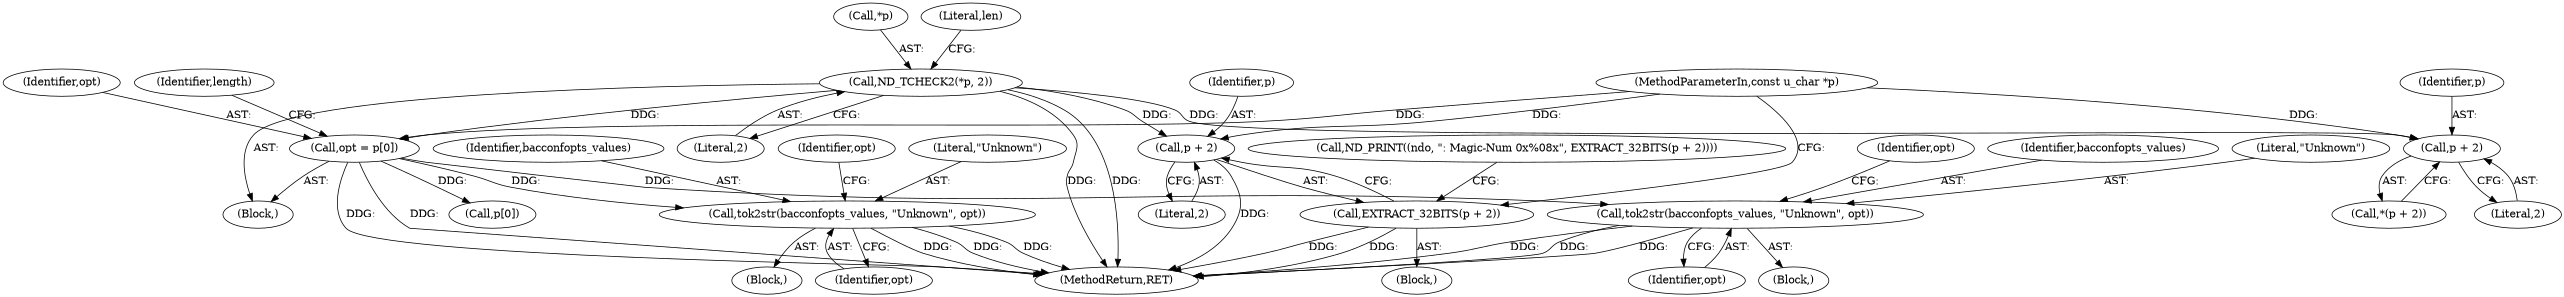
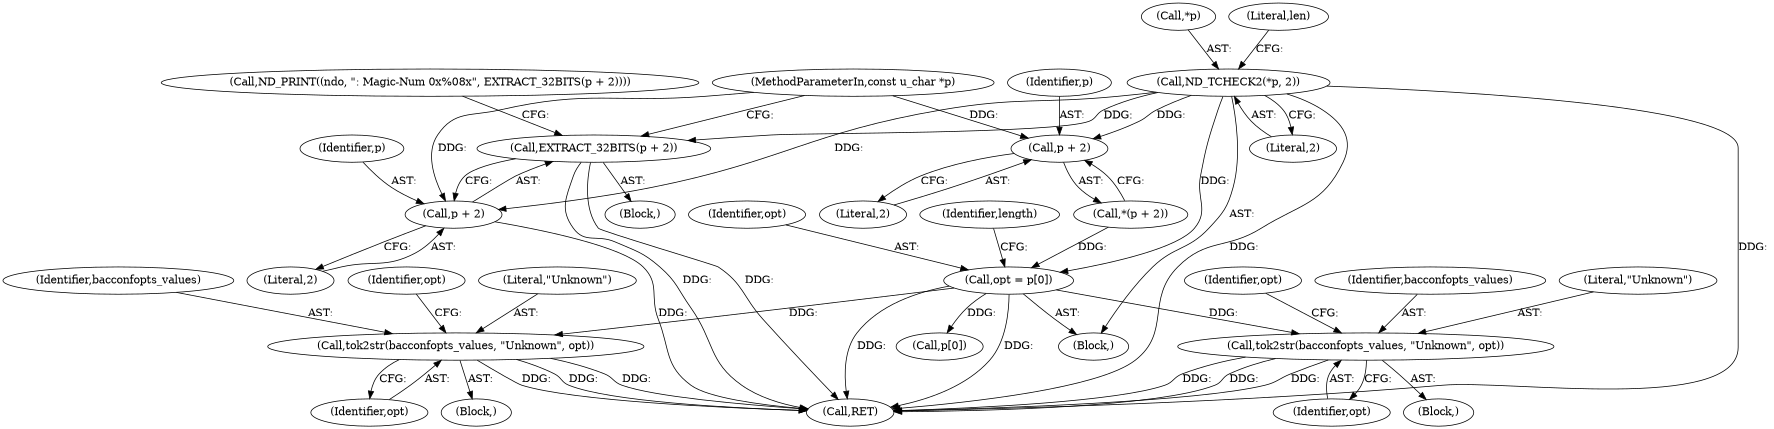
  digraph {
    n1 [label="(Call,ND_TCHECK2(*p, 2))"]
    n2 [label="(Call,opt = p[0])"]
    n3 [label="(Call,p + 2)"]
    n4 [label="(Call,EXTRACT_32BITS(p + 2))"]
    n5 [label="(Call,p + 2)"]
    n6 [label="(Literal,2)"]
    n7 [label="(Block,)"]
-   n8 [label="(MethodReturn,RET)"]
+   n8 [label="(Call,RET)"]
    n9 [label="(Call,tok2str(bacconfopts_values, \"Unknown\", opt))"]
    n10 [label="(Call,tok2str(bacconfopts_values, \"Unknown\", opt))"]
    n11 [label="(Call,p[0])"]
    n12 [label="(Call,*(p + 2))"]
    n13 [label="(Literal,2)"]
    n14 [label="(Block,)"]
    n15 [label="(Literal,2)"]
    n16 [label="(Block,)"]
    n17 [label="(Identifier,opt)"]
    n18 [label="(Identifier,opt)"]
    n19 [label="(Block,)"]
    n20 [label="(Call,*p)"]
    n21 [label="(Identifier,p)"]
    n22 [label="(Identifier,opt)"]
    n23 [label="(Identifier,opt)"]
    n24 [label="(Literal,len)"]
    n25 [label="(Identifier,bacconfopts_values)"]
    n26 [label="(Call,ND_PRINT((ndo, \": Magic-Num 0x%08x\", EXTRACT_32BITS(p + 2))))"]
    n27 [label="(Identifier,p)"]
    n28 [label="(Literal,\"Unknown\")"]
    n29 [label="(Literal,\"Unknown\")"]
    n30 [label="(Identifier,bacconfopts_values)"]
    n31 [label="(Identifier,length)"]
    n32 [label="(MethodParameterIn,const u_char *p)"]
    n33 [label="(Identifier,opt)"]
    n1 -> n2 [label="DDG: "]
    n1 -> n3 [label="DDG: "]
+   n1 -> n4 [label="DDG: "]
    n1 -> n5 [label="DDG: "]
    n1 -> n6 [label="CFG: "]
    n1 -> n7 [label="AST: "]
    n1 -> n8 [label="DDG: "]
    n1 -> n8 [label="DDG: "]
    n2 -> n7 [label="AST: "]
    n2 -> n8 [label="DDG: "]
    n2 -> n8 [label="DDG: "]
    n2 -> n9 [label="DDG: "]
    n2 -> n10 [label="DDG: "]
    n2 -> n11 [label="DDG: "]
    n3 -> n12 [label="AST: "]
    n3 -> n13 [label="CFG: "]
    n4 -> n5 [label="CFG: "]
    n4 -> n8 [label="DDG: "]
    n4 -> n8 [label="DDG: "]
    n4 -> n14 [label="AST: "]
    n5 -> n4 [label="AST: "]
    n5 -> n8 [label="DDG: "]
    n5 -> n15 [label="CFG: "]
    n6 -> n1 [label="AST: "]
    n9 -> n8 [label="DDG: "]
    n9 -> n8 [label="DDG: "]
    n9 -> n8 [label="DDG: "]
    n9 -> n16 [label="AST: "]
    n9 -> n17 [label="CFG: "]
    n10 -> n8 [label="DDG: "]
    n10 -> n8 [label="DDG: "]
    n10 -> n8 [label="DDG: "]
    n10 -> n18 [label="CFG: "]
    n10 -> n19 [label="AST: "]
    n12 -> n3 [label="CFG: "]
    n13 -> n3 [label="AST: "]
    n15 -> n5 [label="AST: "]
    n17 -> n9 [label="AST: "]
    n18 -> n10 [label="AST: "]
    n20 -> n1 [label="AST: "]
    n21 -> n3 [label="AST: "]
    n22 -> n2 [label="AST: "]
    n23 -> n10 [label="CFG: "]
    n24 -> n1 [label="CFG: "]
    n25 -> n10 [label="AST: "]
    n26 -> n4 [label="CFG: "]
    n27 -> n5 [label="AST: "]
    n28 -> n9 [label="AST: "]
    n29 -> n10 [label="AST: "]
    n30 -> n9 [label="AST: "]
    n31 -> n2 [label="CFG: "]
-   n32 -> n2 [label="DDG: "]
+   n12 -> n2 [label="DDG: "]
    n32 -> n3 [label="DDG: "]
    n32 -> n4 [label="CFG: "]
    n32 -> n5 [label="DDG: "]
    n33 -> n9 [label="CFG: "]
  }
